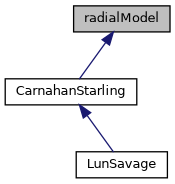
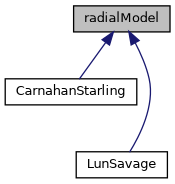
  digraph {
    node [color=black fontname=Helvetica fontsize=10 shape=record]
    edge [color=midnightblue dir=back fontname=Helvetica fontsize=10 labelfontname=Helvetica labelfontsize=10 style=solid]
    n1 [fillcolor=grey75 fontcolor=black height=0.2 label=radialModel style=filled width=0.4]
    n2 [height=0.2 label=CarnahanStarling width=0.4]
    n3 [height=0.2 label=LunSavage width=0.4]
    n1 -> n2
-   n2 -> n3
+   n1 -> n3
  }
